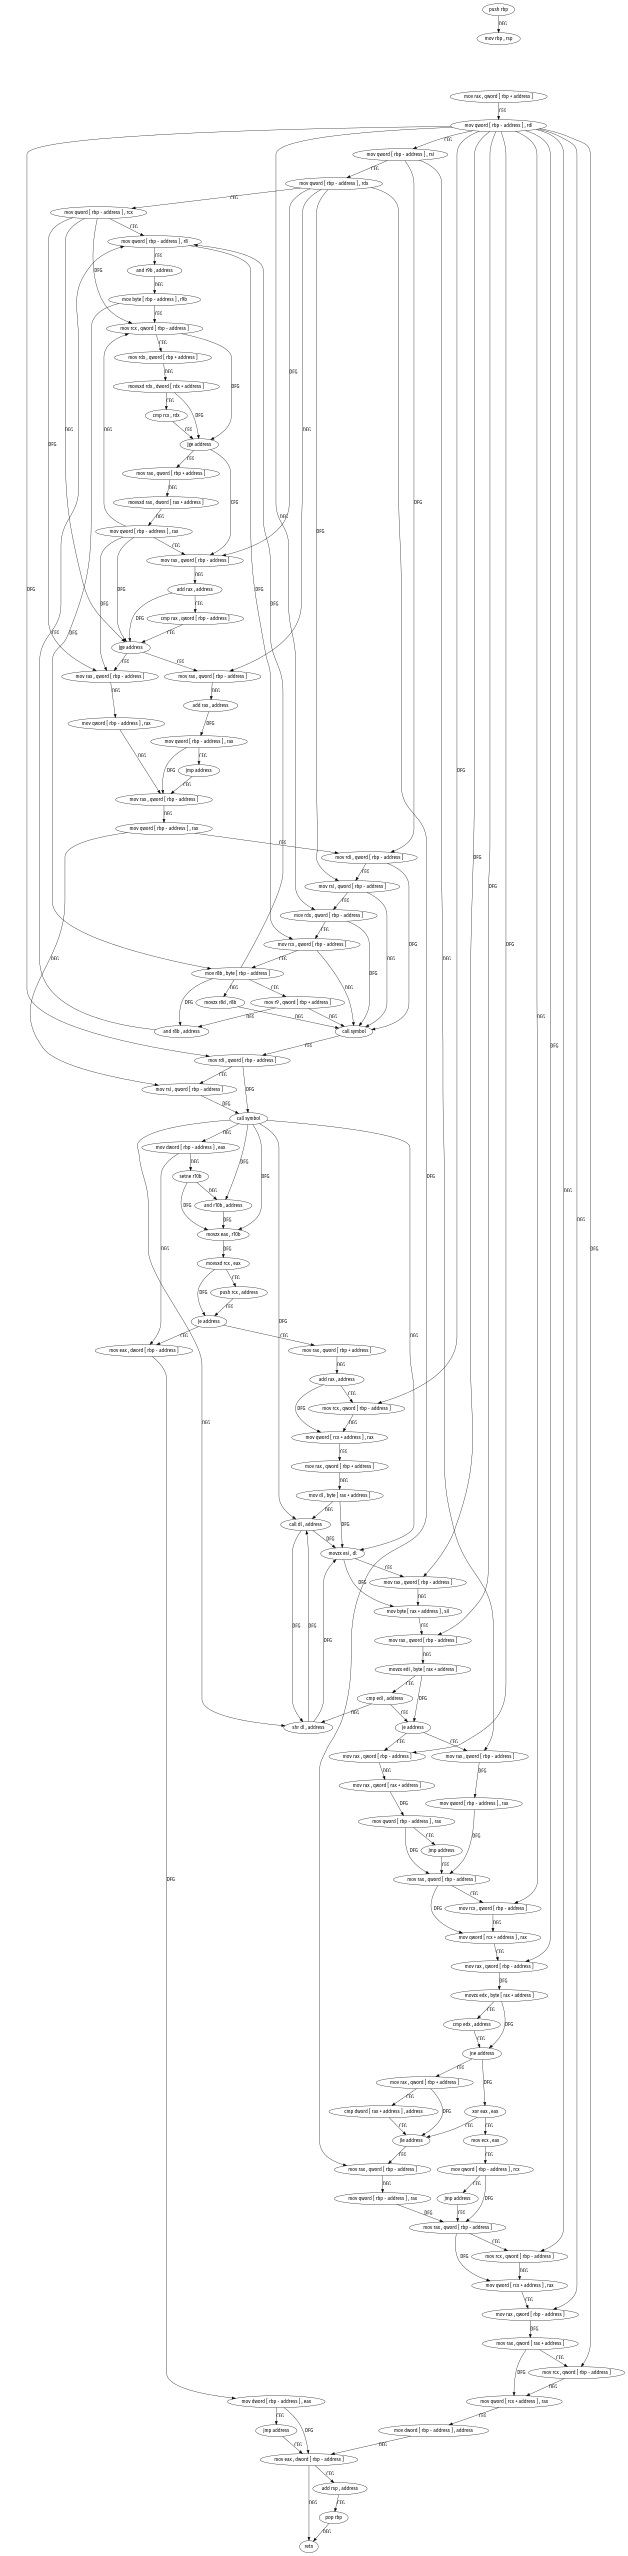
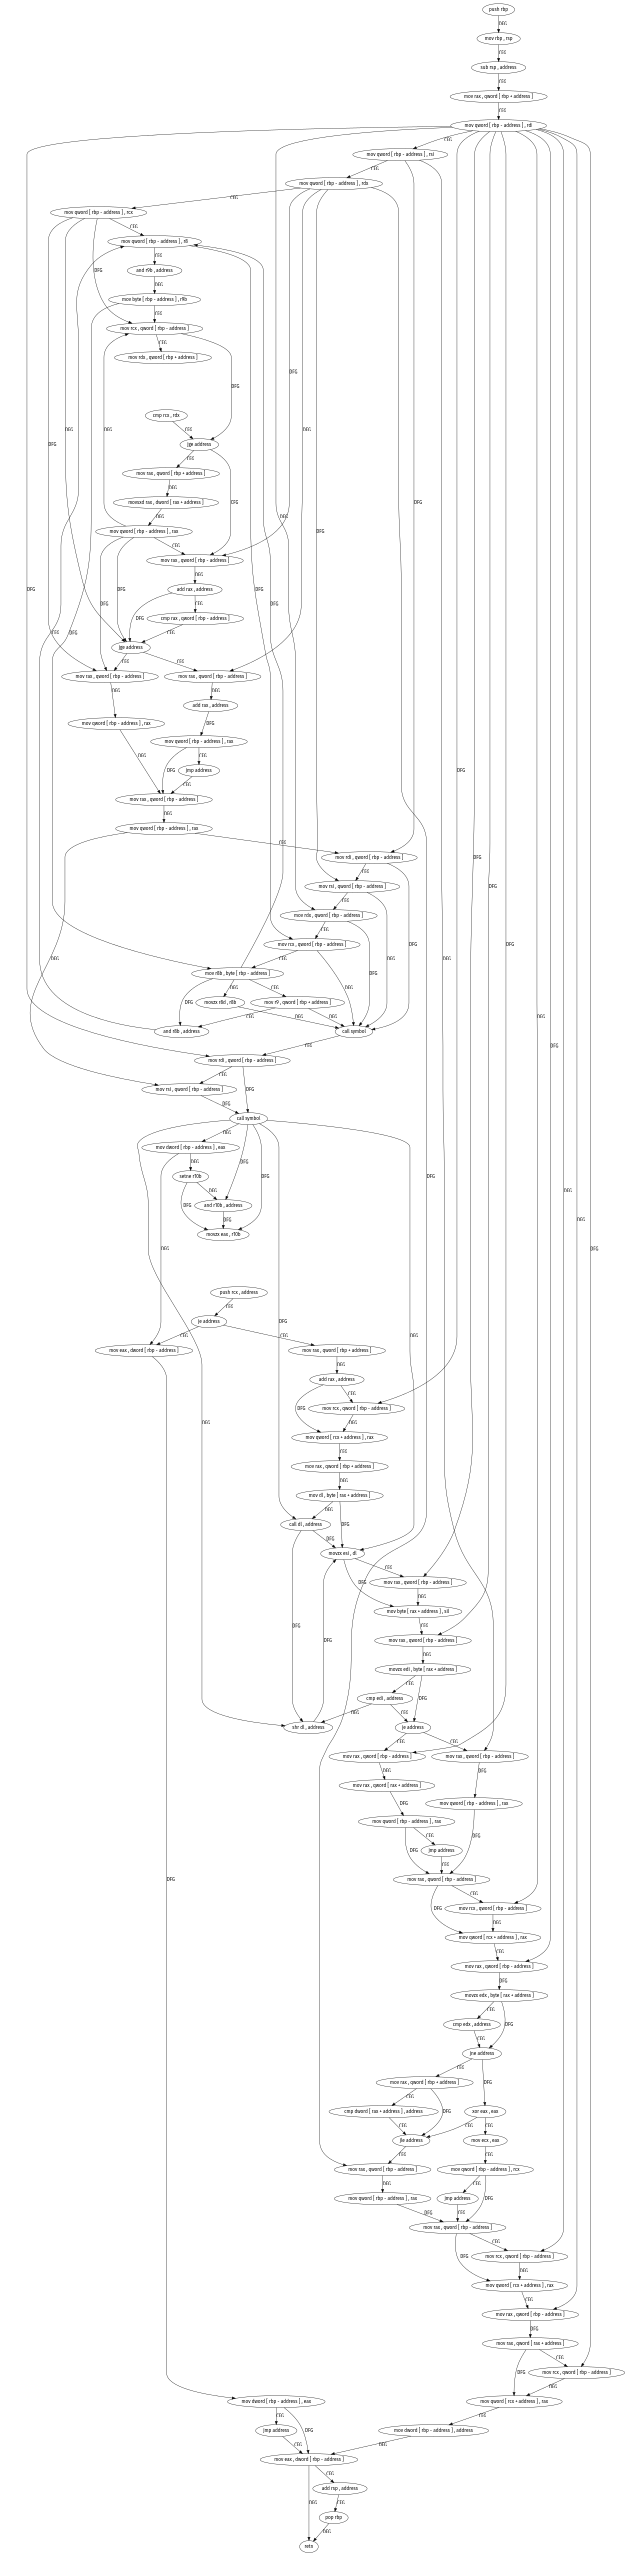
  digraph {
    fontname="Fira Sans"
    node [fontname="Fira Sans"]
    edge [fontname="Fira Sans"]
    n1 [label="push rbp"]
    n2 [label="mov rbp , rsp"]
+   n3 [label="sub rsp , address"]
    n4 [label="mov rax , qword [ rbp + address ]"]
    n5 [label="mov qword [ rbp - address ] , rdi"]
    n6 [label="mov qword [ rbp - address ] , rsi"]
    n7 [label="mov rcx , qword [ rbp - address ]"]
    n8 [label="mov rax , qword [ rbp - address ]"]
    n9 [label="mov rax , qword [ rbp - address ]"]
    n10 [label="mov rax , qword [ rbp - address ]"]
    n11 [label="mov rdx , qword [ rbp - address ]"]
    n12 [label="mov rdi , qword [ rbp - address ]"]
    n13 [label="mov rcx , qword [ rbp - address ]"]
    n14 [label="mov rax , qword [ rbp - address ]"]
    n15 [label="mov rcx , qword [ rbp - address ]"]
    n16 [label="mov rax , qword [ rbp - address ]"]
    n17 [label="mov rcx , qword [ rbp - address ]"]
    n18 [label="mov qword [ rbp - address ] , rdx"]
    n19 [label="mov rax , qword [ rbp - address ]"]
    n20 [label="mov rdi , qword [ rbp - address ]"]
    n21 [label="mov qword [ rcx + address ] , rax"]
    n22 [label="mov byte [ rax + address ] , sil"]
    n23 [label="movzx edi , byte [ rax + address ]"]
    n24 [label="mov rax , qword [ rax + address ]"]
    n25 [label="mov rcx , qword [ rbp - address ]"]
    n26 [label="call symbol"]
    n27 [label="mov rsi , qword [ rbp - address ]"]
    n28 [label="call symbol"]
    n29 [label="mov qword [ rcx + address ] , rax"]
    n30 [label="movzx edx , byte [ rax + address ]"]
    n31 [label="mov qword [ rcx + address ] , rax"]
    n32 [label="mov rax , qword [ rax + address ]"]
    n33 [label="mov qword [ rcx + address ] , rax"]
    n34 [label="mov qword [ rbp - address ] , rcx"]
    n35 [label="mov rax , qword [ rbp - address ]"]
    n36 [label="mov rax , qword [ rbp - address ]"]
    n37 [label="mov rsi , qword [ rbp - address ]"]
    n38 [label="mov rax , qword [ rbp - address ]"]
    n39 [label="mov qword [ rbp - address ] , rax"]
    n40 [label="mov qword [ rbp - address ] , r8"]
    n41 [label="mov rcx , qword [ rbp - address ]"]
    n42 [label="jge address"]
    n43 [label="mov rax , qword [ rbp - address ]"]
    n44 [label="add rax , address"]
    n45 [label="add rax , address"]
    n46 [label="mov qword [ rbp - address ] , rax"]
    n47 [label="and r9b , address"]
    n48 [label="mov rdx , qword [ rbp + address ]"]
    n49 [label="jge address"]
    n50 [label="mov qword [ rbp - address ] , rax"]
    n51 [label="mov byte [ rbp - address ] , r9b"]
    n52 [label="mov r8b , byte [ rbp - address ]"]
    n53 [label="mov r9 , qword [ rbp + address ]"]
    n54 [label="and r8b , address"]
    n55 [label="movzx r8d , r8b"]
-   n56 [label="movsxd rdx , dword [ rdx + address ]"]
    n57 [label="mov rax , qword [ rbp + address ]"]
    n58 [label="cmp rcx , rdx"]
    n59 [label="movsxd rax , dword [ rax + address ]"]
    n60 [label="cmp rax , qword [ rbp - address ]"]
    n61 [label="mov qword [ rbp - address ] , rax"]
    n62 [label="mov rax , qword [ rbp - address ]"]
    n63 [label="mov qword [ rbp - address ] , rax"]
    n64 [label="mov qword [ rbp - address ] , rax"]
    n65 [label="jmp address"]
    n66 [label="mov rax , qword [ rbp + address ]"]
    n67 [label="add rax , address"]
    n68 [label="mov rax , qword [ rbp + address ]"]
    n69 [label="mov dl , byte [ rax + address ]"]
    n70 [label="call dl , address"]
    n71 [label="movzx esi , dl"]
    n72 [label="shr dl , address"]
    n73 [label="cmp edi , address"]
    n74 [label="je address"]
    n75 [label="mov rax , qword [ rbp - address ]"]
    n76 [label="mov qword [ rbp - address ] , rax"]
    n77 [label="mov eax , dword [ rbp - address ]"]
    n78 [label="mov dword [ rbp - address ] , eax"]
    n79 [label="jmp address"]
    n80 [label="mov eax , dword [ rbp - address ]"]
    n81 [label="add rsp , address"]
    n82 [label=retn]
    n83 [label="pop rbp"]
    n84 [label="mov dword [ rbp - address ] , eax"]
    n85 [label="and r10b , address"]
    n86 [label="movzx eax , r10b"]
    n87 [label="setne r10b"]
-   n88 [label="movsxd rcx , eax"]
    n89 [label="push rcx , address"]
    n90 [label="je address"]
    n91 [label="jmp address"]
    n92 [label="xor eax , eax"]
    n93 [label="mov ecx , eax"]
    n94 [label="jle address"]
    n95 [label="mov qword [ rbp - address ] , rcx"]
    n96 [label="jmp address"]
    n97 [label="mov rax , qword [ rbp - address ]"]
    n98 [label="mov rax , qword [ rbp + address ]"]
    n99 [label="cmp dword [ rax + address ] , address"]
    n100 [label="cmp edx , address"]
    n101 [label="jne address"]
    n102 [label="mov dword [ rbp - address ] , address"]
    n1 -> n2 [label=DFG]
+   n2 -> n3 [label=CFG]
+   n3 -> n4 [label=CFG]
    n4 -> n5 [label=CFG]
    n5 -> n6 [label=CFG]
    n5 -> n7 [label=DFG]
    n5 -> n8 [label=DFG]
    n5 -> n9 [label=DFG]
    n5 -> n10 [label=DFG]
    n5 -> n11 [label=DFG]
    n5 -> n12 [label=DFG]
    n5 -> n13 [label=DFG]
    n5 -> n14 [label=DFG]
    n5 -> n15 [label=DFG]
    n5 -> n16 [label=DFG]
    n5 -> n17 [label=DFG]
    n6 -> n18 [label=CFG]
    n6 -> n19 [label=DFG]
    n6 -> n20 [label=DFG]
    n7 -> n21 [label=DFG]
    n8 -> n22 [label=DFG]
    n9 -> n23 [label=DFG]
    n10 -> n24 [label=DFG]
    n11 -> n25 [label=CFG]
    n11 -> n26 [label=DFG]
    n12 -> n27 [label=CFG]
    n12 -> n28 [label=DFG]
    n13 -> n29 [label=DFG]
    n14 -> n30 [label=DFG]
    n15 -> n31 [label=DFG]
    n16 -> n32 [label=DFG]
    n17 -> n33 [label=DFG]
    n18 -> n34 [label=CFG]
    n18 -> n35 [label=DFG]
    n18 -> n36 [label=DFG]
    n18 -> n37 [label=DFG]
    n18 -> n38 [label=DFG]
    n19 -> n39 [label=DFG]
    n20 -> n26 [label=DFG]
    n20 -> n37 [label=CFG]
    n21 -> n68 [label=CFG]
    n22 -> n9 [label=CFG]
    n23 -> n73 [label=CFG]
    n23 -> n74 [label=DFG]
    n24 -> n76 [label=DFG]
    n25 -> n26 [label=DFG]
    n25 -> n52 [label=CFG]
    n26 -> n12 [label=CFG]
    n27 -> n28 [label=DFG]
    n28 -> n70 [label=DFG]
    n28 -> n71 [label=DFG]
    n28 -> n72 [label=DFG]
    n28 -> n84 [label=DFG]
    n28 -> n85 [label=DFG]
    n28 -> n86 [label=DFG]
    n29 -> n14 [label=CFG]
    n30 -> n100 [label=CFG]
    n30 -> n101 [label=DFG]
    n31 -> n16 [label=CFG]
    n32 -> n17 [label=CFG]
    n32 -> n33 [label=DFG]
    n33 -> n102 [label=CFG]
    n34 -> n40 [label=CFG]
    n34 -> n41 [label=DFG]
    n34 -> n42 [label=DFG]
    n34 -> n43 [label=DFG]
    n35 -> n44 [label=DFG]
    n36 -> n45 [label=DFG]
    n37 -> n11 [label=CFG]
    n37 -> n26 [label=DFG]
    n38 -> n46 [label=DFG]
    n39 -> n75 [label=DFG]
    n40 -> n25 [label=DFG]
    n40 -> n47 [label=CFG]
    n41 -> n48 [label=CFG]
    n41 -> n49 [label=DFG]
    n42 -> n36 [label=CFG]
    n42 -> n43 [label=CFG]
    n43 -> n50 [label=DFG]
    n44 -> n42 [label=DFG]
    n44 -> n60 [label=CFG]
    n45 -> n63 [label=DFG]
    n46 -> n97 [label=DFG]
    n47 -> n51 [label=DFG]
-   n48 -> n56 [label=DFG]
    n49 -> n35 [label=CFG]
    n49 -> n57 [label=CFG]
    n50 -> n62 [label=DFG]
    n51 -> n41 [label=CFG]
    n51 -> n52 [label=DFG]
    n52 -> n40 [label=DFG]
    n52 -> n53 [label=CFG]
    n52 -> n54 [label=DFG]
    n52 -> n55 [label=DFG]
    n53 -> n26 [label=DFG]
-   n53 -> n54 [label=DFG]
+   n53 -> n54 [label=CFG]
    n54 -> n40 [label=CFG]
    n55 -> n26 [label=DFG]
-   n56 -> n49 [label=DFG]
-   n56 -> n58 [label=CFG]
    n57 -> n59 [label=DFG]
    n58 -> n49 [label=CFG]
    n59 -> n61 [label=DFG]
    n60 -> n42 [label=CFG]
    n61 -> n35 [label=CFG]
    n61 -> n41 [label=DFG]
    n61 -> n42 [label=DFG]
    n61 -> n43 [label=DFG]
    n62 -> n64 [label=DFG]
    n63 -> n62 [label=DFG]
    n63 -> n65 [label=CFG]
    n64 -> n20 [label=CFG]
    n64 -> n27 [label=DFG]
    n65 -> n62 [label=CFG]
    n66 -> n67 [label=DFG]
    n67 -> n7 [label=CFG]
    n67 -> n21 [label=DFG]
    n68 -> n69 [label=DFG]
    n69 -> n70 [label=DFG]
    n69 -> n71 [label=DFG]
    n70 -> n71 [label=DFG]
    n70 -> n72 [label=DFG]
    n71 -> n8 [label=CFG]
    n71 -> n22 [label=DFG]
-   n72 -> n70 [label=DFG]
    n72 -> n71 [label=DFG]
    n73 -> n72 [label=DFG]
    n73 -> n74 [label=CFG]
    n74 -> n10 [label=CFG]
    n74 -> n19 [label=CFG]
    n75 -> n13 [label=CFG]
    n75 -> n29 [label=DFG]
    n76 -> n75 [label=DFG]
    n76 -> n91 [label=CFG]
    n77 -> n78 [label=DFG]
    n78 -> n79 [label=CFG]
    n78 -> n80 [label=DFG]
    n79 -> n80 [label=CFG]
    n80 -> n81 [label=CFG]
    n80 -> n82 [label=DFG]
    n81 -> n83 [label=CFG]
    n83 -> n82 [label=DFG]
    n84 -> n77 [label=DFG]
    n84 -> n87 [label=DFG]
    n85 -> n86 [label=DFG]
-   n86 -> n88 [label=DFG]
    n87 -> n85 [label=DFG]
    n87 -> n86 [label=DFG]
-   n88 -> n89 [label=CFG]
-   n88 -> n90 [label=DFG]
    n89 -> n90 [label=CFG]
    n90 -> n66 [label=CFG]
    n90 -> n77 [label=CFG]
    n91 -> n75 [label=CFG]
    n92 -> n93 [label=CFG]
    n92 -> n94 [label=CFG]
    n93 -> n95 [label=CFG]
    n94 -> n38 [label=CFG]
    n95 -> n96 [label=CFG]
    n95 -> n97 [label=DFG]
    n96 -> n97 [label=CFG]
    n97 -> n15 [label=CFG]
    n97 -> n31 [label=DFG]
    n98 -> n94 [label=DFG]
    n98 -> n99 [label=CFG]
    n99 -> n94 [label=CFG]
    n100 -> n101 [label=CFG]
    n101 -> n92 [label=DFG]
    n101 -> n98 [label=CFG]
    n102 -> n80 [label=DFG]
  }
